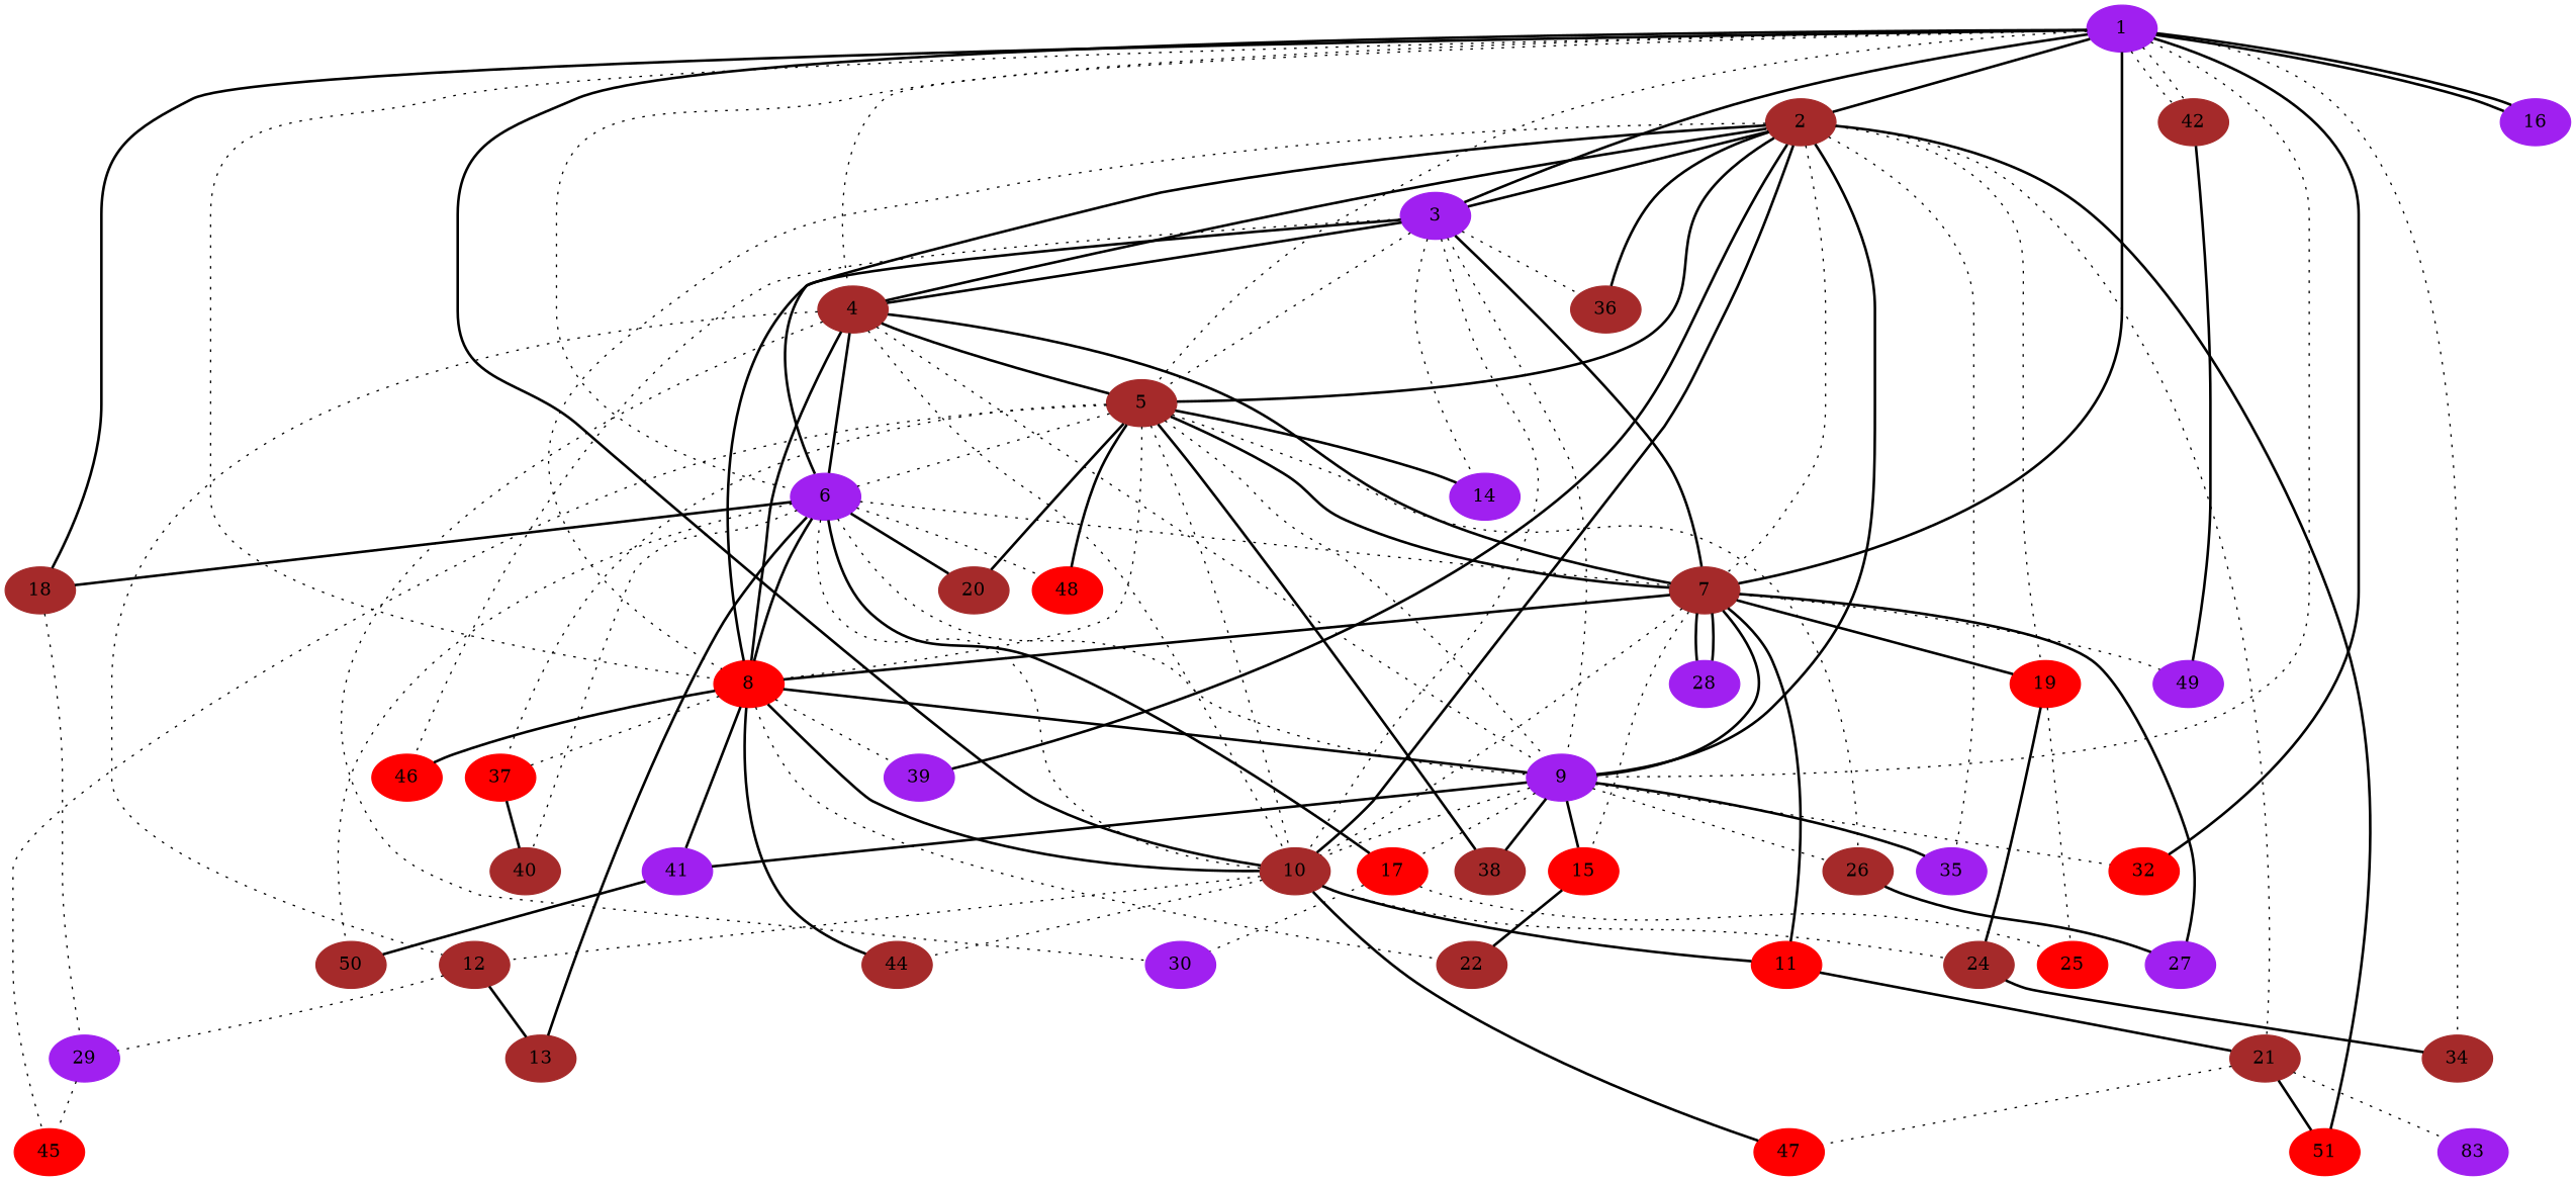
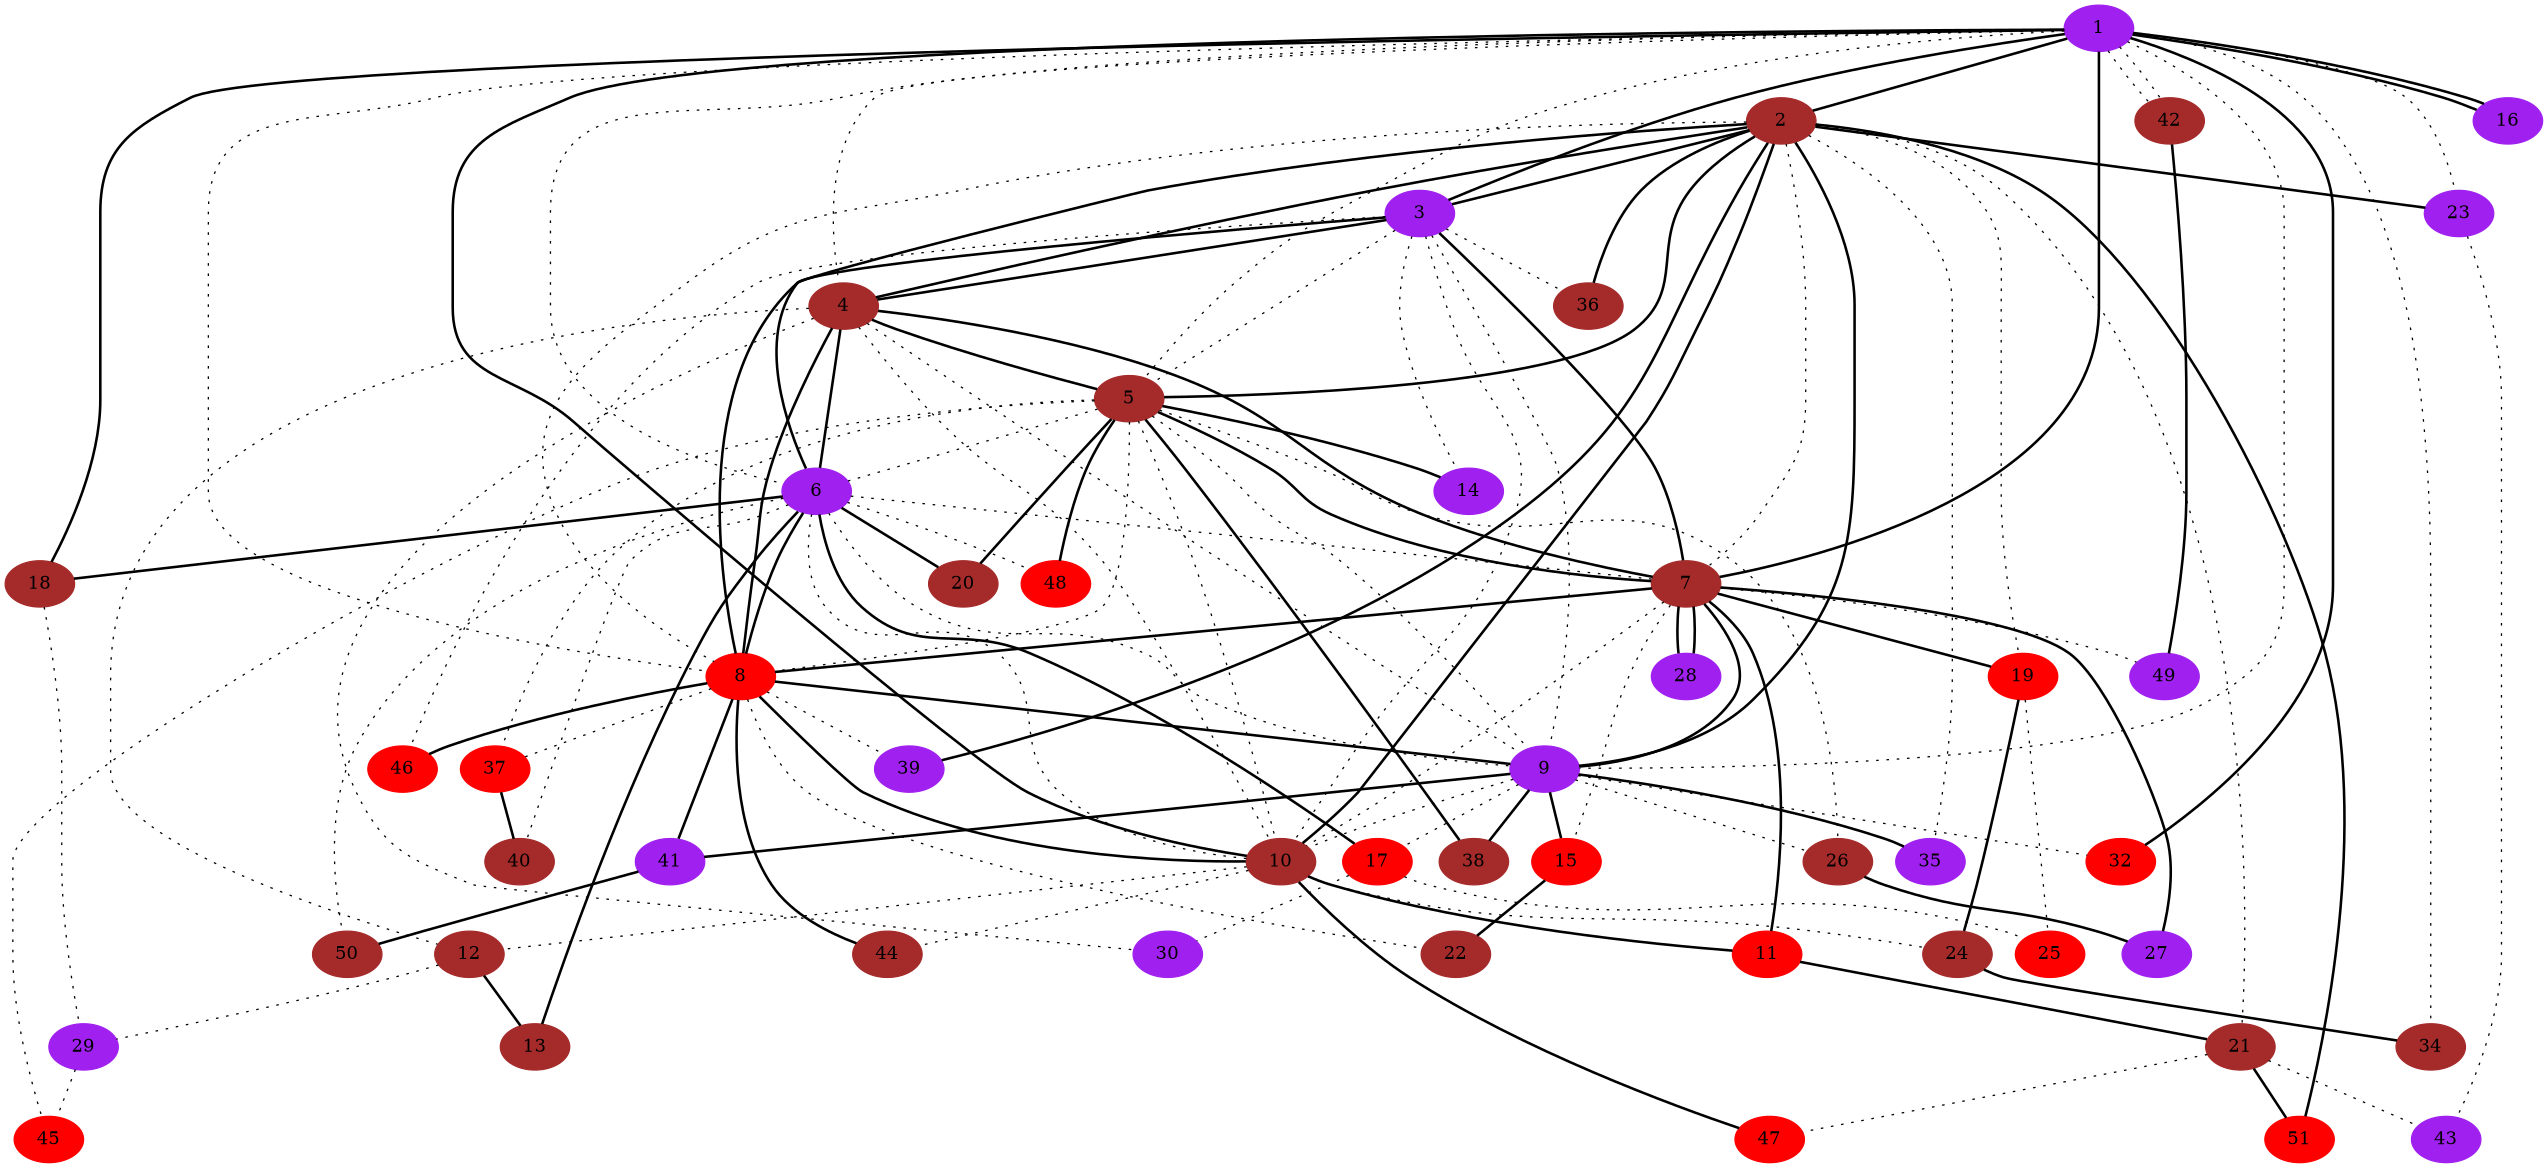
  graph {
    node [color=brown style=filled]
    edge [style=bold]
    1 [color=purple]
    2
    3 [color=purple]
    4
    5
    6 [color=purple]
    7
    8 [color=red]
    9 [color=purple]
    10
    16 [color=purple]
    18
+   23 [color=purple]
    32 [color=red]
    34
    42
    19 [color=red]
    21
    35 [color=purple]
    36
    39 [color=purple]
    51 [color=red]
    14 [color=purple]
    46 [color=red]
    12
    30 [color=purple]
    20
    26
    37 [color=red]
    38
    45 [color=red]
    48 [color=red]
    13
    17 [color=red]
    40
    50
    11 [color=red]
    15 [color=red]
    27 [color=purple]
    28 [color=purple]
    49 [color=purple]
    22
    41 [color=purple]
    44
    24
    47 [color=red]
    29 [color=purple]
-   43 [color=purple label=83]
+   43 [color=purple]
    25 [color=red]
    1 -- 2
    1 -- 3
    1 -- 4 [style=dotted]
    1 -- 5 [style=dotted]
    1 -- 6 [style=dotted]
    1 -- 7
    1 -- 8 [style=dotted]
    1 -- 9 [style=dotted]
    1 -- 10
    1 -- 16
    1 -- 16
    1 -- 18
+   1 -- 23 [style=dotted]
    1 -- 32
    1 -- 34 [style=dotted]
    1 -- 42 [style=dotted]
    1 -- 42 [style=dotted]
    2 -- 3
    2 -- 4
    2 -- 5
    2 -- 6
    2 -- 7 [style=dotted]
    2 -- 8 [style=dotted]
    2 -- 9
    2 -- 10
+   2 -- 23
    2 -- 19 [style=dotted]
    2 -- 21 [style=dotted]
    2 -- 35 [style=dotted]
    2 -- 36
    2 -- 39
    2 -- 51
    3 -- 4
    3 -- 5 [style=dotted]
    3 -- 7
    3 -- 8
    3 -- 9 [style=dotted]
    3 -- 10 [style=dotted]
    3 -- 36 [style=dotted]
    3 -- 14 [style=dotted]
    3 -- 46 [style=dotted]
    4 -- 5
    4 -- 6
    4 -- 7
    4 -- 8
    4 -- 9 [style=dotted]
    4 -- 10 [style=dotted]
    4 -- 12 [style=dotted]
    4 -- 30 [style=dotted]
    5 -- 6 [style=dotted]
    5 -- 7
    5 -- 8 [style=dotted]
    5 -- 9 [style=dotted]
    5 -- 10 [style=dotted]
    5 -- 14
    5 -- 20
    5 -- 26 [style=dotted]
    5 -- 37 [style=dotted]
    5 -- 38
    5 -- 45 [style=dotted]
    5 -- 48
    6 -- 7 [style=dotted]
    6 -- 8
    6 -- 9 [style=dotted]
    6 -- 10 [style=dotted]
    6 -- 18
    6 -- 20
    6 -- 48 [style=dotted]
    6 -- 13
    6 -- 17
    6 -- 40 [style=dotted]
    6 -- 50 [style=dotted]
    7 -- 8
    7 -- 9
    7 -- 10 [style=dotted]
    7 -- 19
    7 -- 11
    7 -- 15 [style=dotted]
    7 -- 27
    7 -- 28
    7 -- 28
    7 -- 49 [style=dotted]
    8 -- 9
    8 -- 10
    8 -- 39 [style=dotted]
    8 -- 46
    8 -- 37 [style=dotted]
    8 -- 22 [style=dotted]
    8 -- 41
    8 -- 44
    9 -- 10 [style=dotted]
    9 -- 32 [style=dotted]
    9 -- 35
    9 -- 26 [style=dotted]
    9 -- 38
    9 -- 17 [style=dotted]
    9 -- 15
    9 -- 41
    10 -- 12 [style=dotted]
    10 -- 11
    10 -- 44 [style=dotted]
    10 -- 24 [style=dotted]
    10 -- 47
    18 -- 29 [style=dotted]
+   23 -- 43 [style=dotted]
    42 -- 49
    19 -- 24
    19 -- 25 [style=dotted]
    21 -- 51
    21 -- 47 [style=dotted]
    21 -- 43 [style=dotted]
    12 -- 13
    12 -- 29 [style=dotted]
    26 -- 27
    37 -- 40
    17 -- 30 [style=dotted]
    17 -- 25 [style=dotted]
    11 -- 21
    15 -- 22
    41 -- 50
    24 -- 34
    29 -- 45 [style=dotted]
  }
